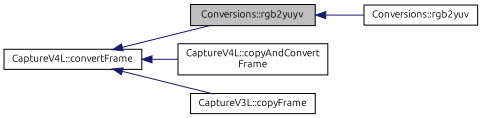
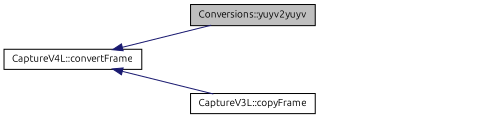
  digraph {
    fontname=Ubuntu
    rankdir=LR
    node [color=black fillcolor=white fontname=Ubuntu fontsize=10 shape=record style=filled]
    edge [color=midnightblue dir=back fontname=Ubuntu fontsize=10 labelfontname=Helvetica labelfontsize=10 style=solid]
-   n1 [fillcolor=grey75 fontcolor=black height=0.2 label="Conversions::rgb2yuyv" width=0.4]
-   n2 [height=0.2 label="Conversions::rgb2yuv" width=0.4]
+   n1 [fillcolor=grey75 fontcolor=black height=0.2 label="Conversions::yuyv2yuyv" width=0.4]
    n3 [height=0.2 label="CaptureV4L::convertFrame" width=0.4]
-   n4 [height=0.2 label="CaptureV4L::copyAndConvert\lFrame" width=0.4]
    n5 [height=0.2 label="CaptureV3L::copyFrame" width=0.4]
-   n1 -> n2
    n3 -> n1
-   n3 -> n4
    n3 -> n5
  }
